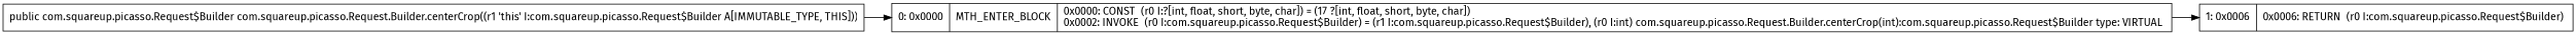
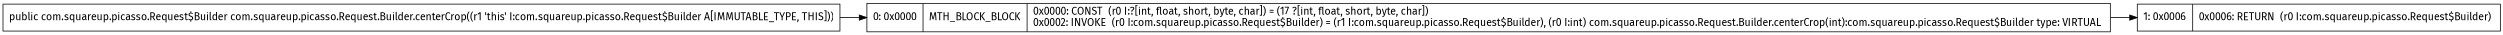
  digraph {
    rankdir=LR
    fontname="Fira Sans"
    node [shape=record fontname="Fira Sans"]
    edge [fontname="Fira Sans"]
-   n1 [label="{0\:\ 0x0000|MTH_ENTER_BLOCK\l|0x0000: CONST  (r0 I:?[int, float, short, byte, char]) = (17 ?[int, float, short, byte, char]) \l0x0002: INVOKE  (r0 I:com.squareup.picasso.Request$Builder) = (r1 I:com.squareup.picasso.Request$Builder), (r0 I:int) com.squareup.picasso.Request.Builder.centerCrop(int):com.squareup.picasso.Request$Builder type: VIRTUAL \l}"]
+   n1 [label="{0\:\ 0x0000|MTH_BLOCK_BLOCK\l|0x0000: CONST  (r0 I:?[int, float, short, byte, char]) = (17 ?[int, float, short, byte, char]) \l0x0002: INVOKE  (r0 I:com.squareup.picasso.Request$Builder) = (r1 I:com.squareup.picasso.Request$Builder), (r0 I:int) com.squareup.picasso.Request.Builder.centerCrop(int):com.squareup.picasso.Request$Builder type: VIRTUAL \l}"]
    n2 [label="{1\:\ 0x0006|0x0006: RETURN  (r0 I:com.squareup.picasso.Request$Builder) \l}"]
    n3 [label="{public com.squareup.picasso.Request$Builder com.squareup.picasso.Request.Builder.centerCrop((r1 'this' I:com.squareup.picasso.Request$Builder A[IMMUTABLE_TYPE, THIS])) }"]
    n1 -> n2
    n3 -> n1
  }
